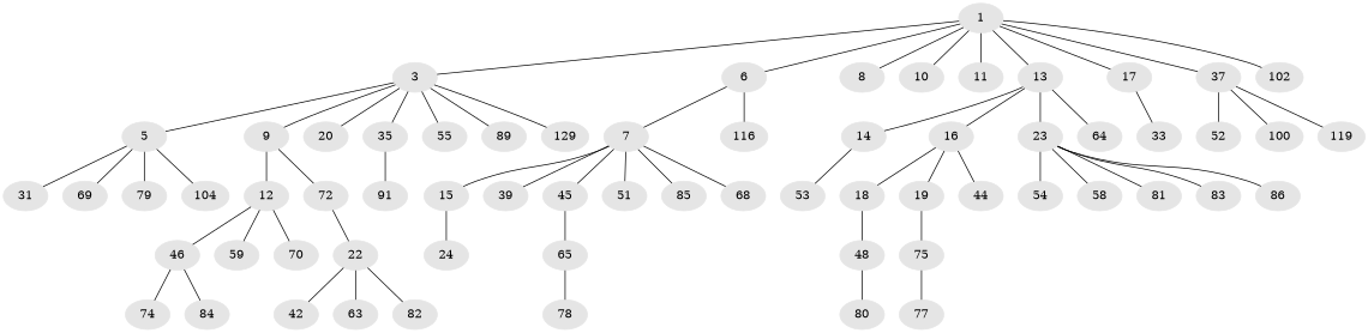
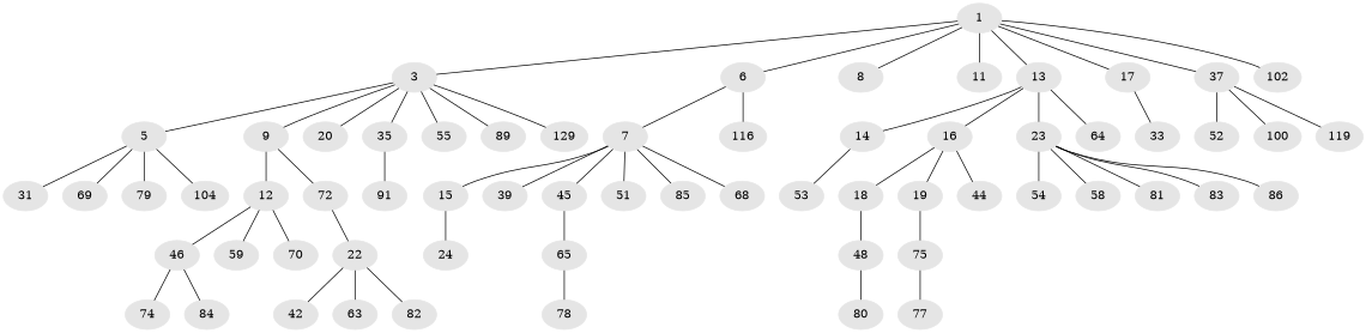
  graph {
    node [color=gray90 style=filled]
    1 [super="+2"]
    3 [super="+4"]
    6
    8
-   10
    11 [super="+61"]
    13
    17 [super="+32"]
    37
    102 [super="+126"]
    5
    9
    20 [super="+92"]
    35
    55
    89
    129
    7 [super="+57+27+29+26+28+38"]
    116
    14 [super="+25"]
    16
    23 [super="+67+43"]
    64
    33 [super="+60"]
    52 [super="+115"]
    100
    119
    31
    69
    79 [super="+101"]
    104
    12 [super="+21"]
    72
    91 [super="+107"]
    15 [super="+30"]
    39
    45 [super="+56"]
    51
    85 [super="+120"]
    n40 [label=68]
    24 [super="+112+98"]
    65 [super="+113"]
    46
    59
    70
    22 [super="+36+73+49"]
    42 [super="+105+121"]
    63
    82 [super="+99"]
    74 [super="+108"]
    84
    53 [super="+76"]
    18 [super="+47"]
    19
    44
    54
    58
    81
    83
    86
    48 [super="+93"]
    75 [super="+90"]
    80 [super="+106"]
    77 [super="+103"]
    78
    1 -- 3
    1 -- 6
    1 -- 8
-   1 -- 10
    1 -- 11
    1 -- 13
    1 -- 17
    1 -- 37
    1 -- 102
    3 -- 5
    3 -- 9
    3 -- 20
    3 -- 35
    3 -- 55
    3 -- 89
    3 -- 129
    6 -- 7
    6 -- 116
    13 -- 14
    13 -- 16
    13 -- 23
    13 -- 64
    17 -- 33
    37 -- 52
    37 -- 100
    37 -- 119
    5 -- 31
    5 -- 69
    5 -- 79
    5 -- 104
    9 -- 12
    9 -- 72
    35 -- 91
    7 -- 15
    7 -- 39
    7 -- 45
    7 -- 51
    7 -- 85
    7 -- n40
    14 -- 53
    16 -- 18
    16 -- 19
    16 -- 44
    23 -- 54
    23 -- 58
    23 -- 81
    23 -- 83
    23 -- 86
    12 -- 46
    12 -- 59
    12 -- 70
    72 -- 22
    15 -- 24
    45 -- 65
    65 -- 78
    46 -- 74
    46 -- 84
    22 -- 42
    22 -- 63
    22 -- 82
    18 -- 48
    19 -- 75
    48 -- 80
    75 -- 77
  }
